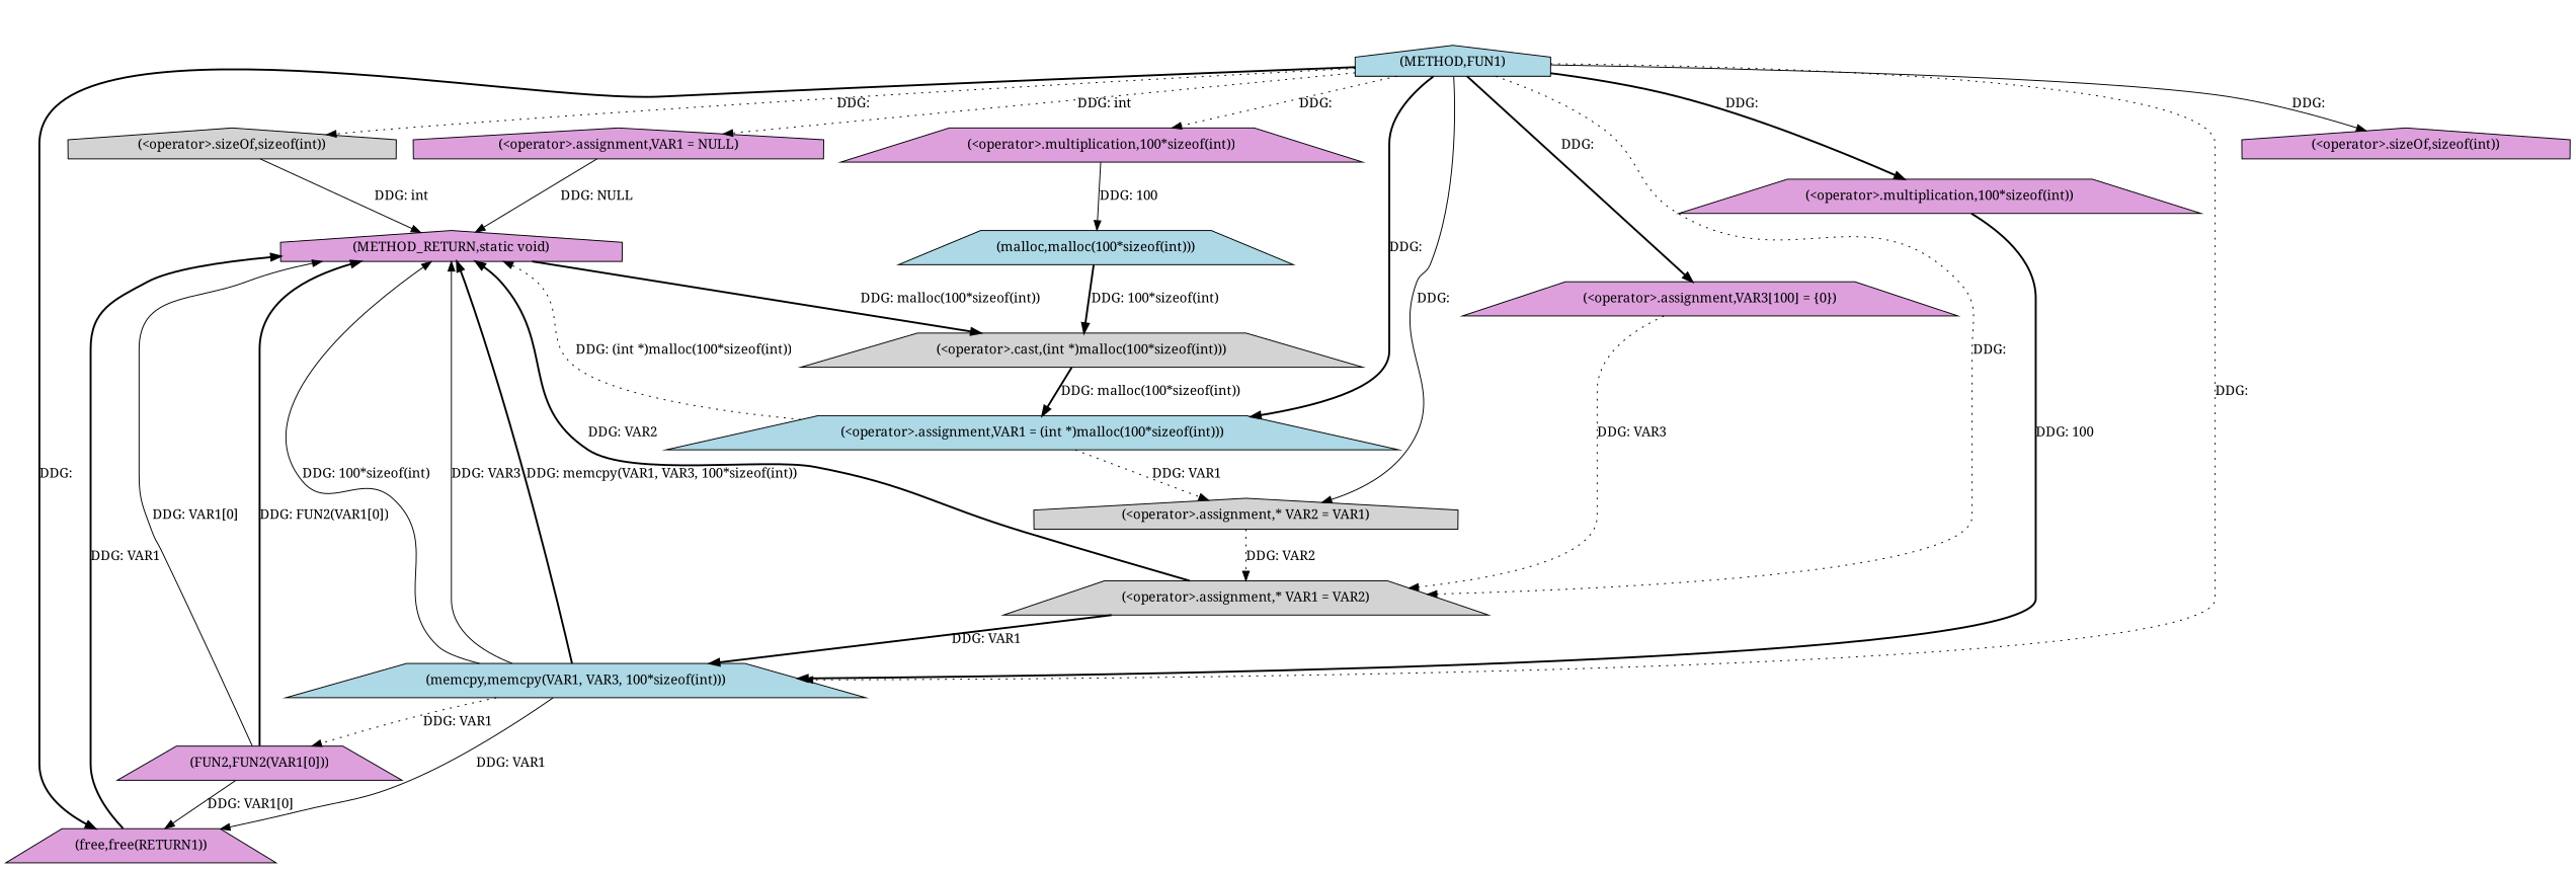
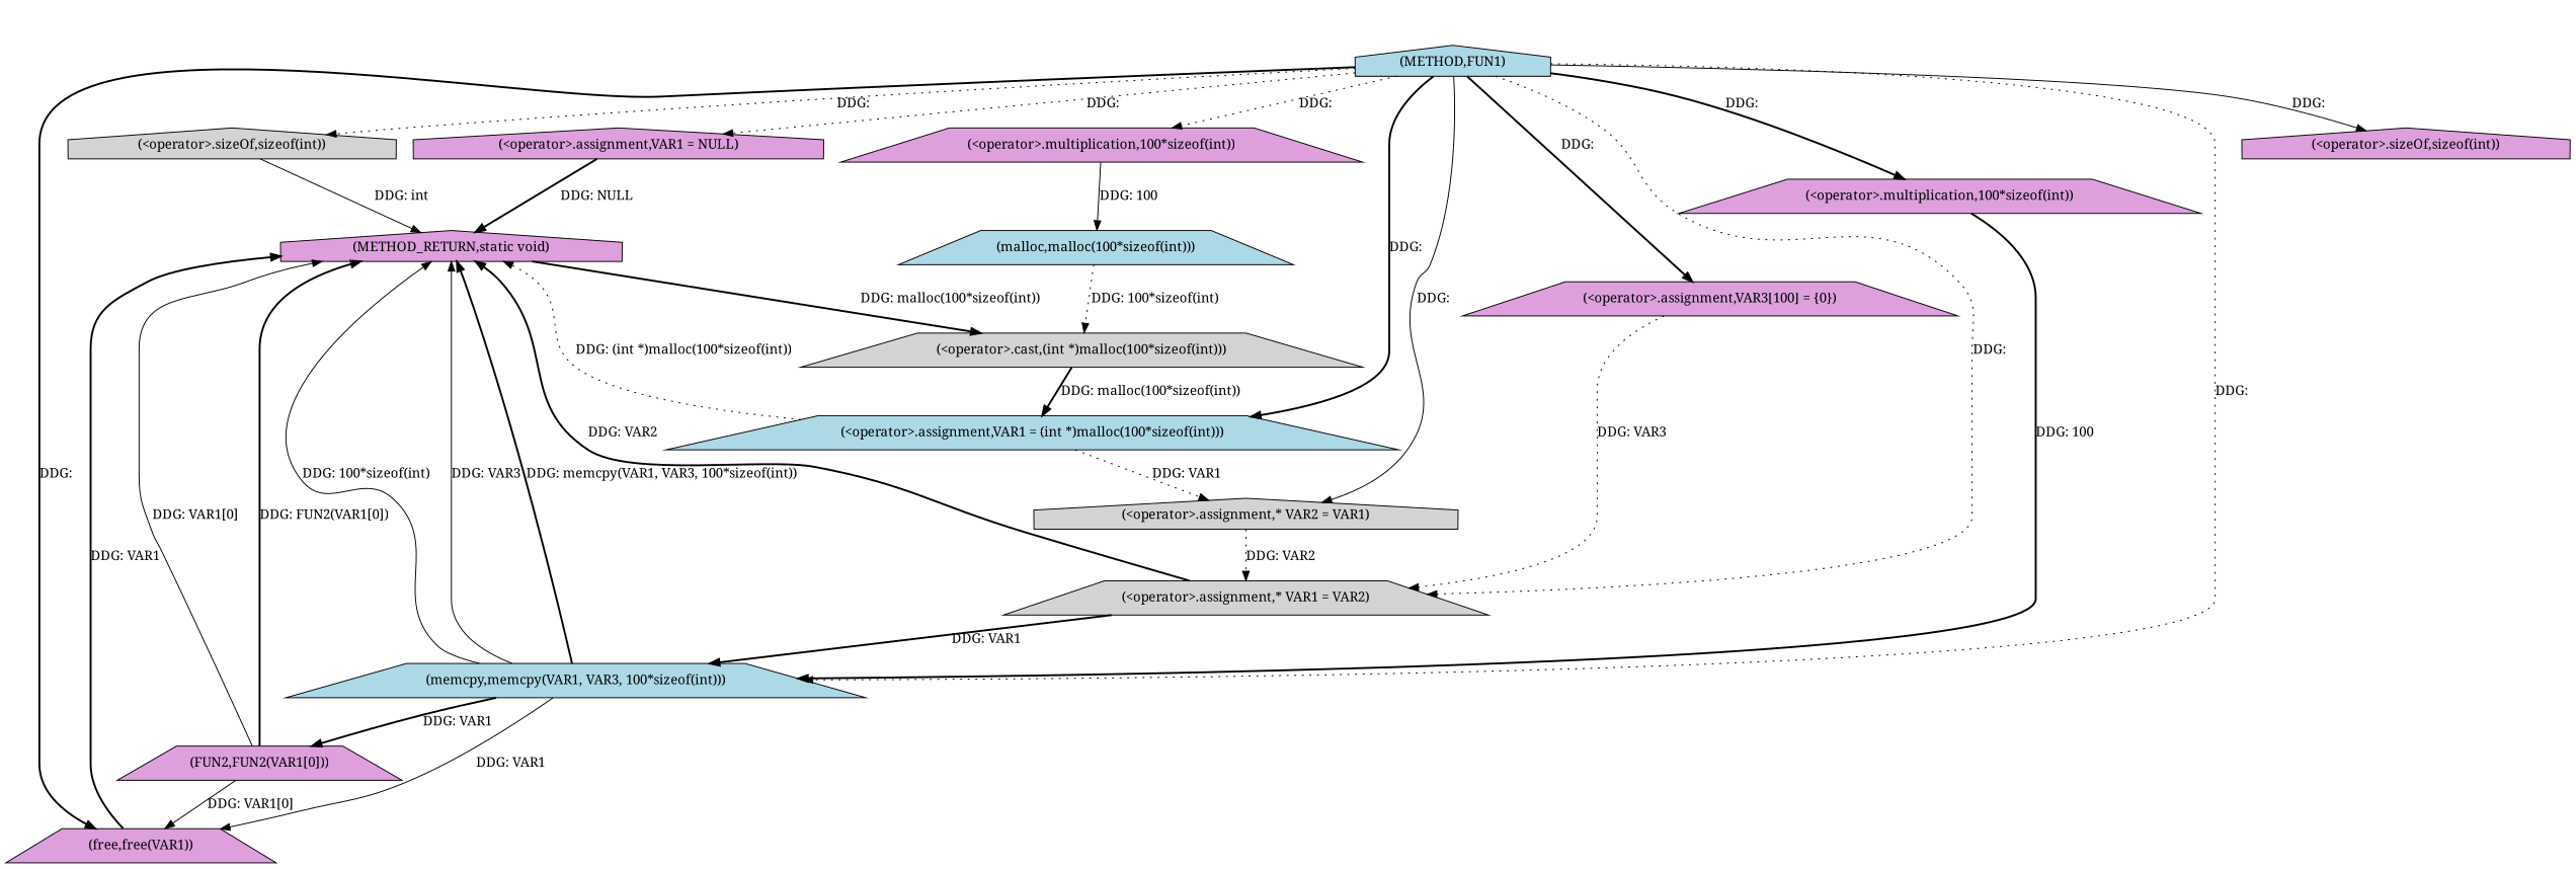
  digraph {
    fontname="Noto Serif"
    node [fillcolor=plum fontname="Noto Serif" shape=trapezium style=filled]
    edge [fontname="Noto Serif" style=bold]
    n1 [fillcolor=lightblue label="(METHOD,FUN1)" shape=house]
    n2 [label="(<operator>.assignment,VAR1 = NULL)" shape=house]
    n3 [fillcolor=lightblue label="(<operator>.assignment,VAR1 = (int *)malloc(100*sizeof(int)))"]
    n4 [label="(<operator>.multiplication,100*sizeof(int))"]
    n5 [label="(<operator>.sizeOf,sizeof(int))" shape=house]
    n6 [fillcolor=lightgrey label="(<operator>.assignment,* VAR2 = VAR1)" shape=house]
    n7 [fillcolor=lightgrey label="(<operator>.assignment,* VAR1 = VAR2)"]
    n8 [label="(<operator>.assignment,VAR3[100] = {0})"]
    n9 [fillcolor=lightblue label="(memcpy,memcpy(VAR1, VAR3, 100*sizeof(int)))"]
    n10 [label="(<operator>.multiplication,100*sizeof(int))"]
    n11 [fillcolor=lightgrey label="(<operator>.sizeOf,sizeof(int))" shape=house]
-   n12 [label="(free,free(RETURN1))"]
+   n12 [label="(free,free(VAR1))"]
    n13 [label="(METHOD_RETURN,static void)" shape=house]
    n14 [fillcolor=lightblue label="(malloc,malloc(100*sizeof(int)))"]
    n15 [label="(FUN2,FUN2(VAR1[0]))"]
    n16 [fillcolor=lightgrey label="(<operator>.cast,(int *)malloc(100*sizeof(int)))"]
-   n1 -> n2 [label="DDG: int" style=dotted]
+   n1 -> n2 [label="DDG: " style=dotted]
    n1 -> n3 [label="DDG: "]
    n1 -> n4 [label="DDG: " style=dotted]
    n1 -> n5 [label="DDG: " style=solid]
    n1 -> n6 [label="DDG: " style=solid]
    n1 -> n7 [label="DDG: " style=dotted]
    n1 -> n8 [label="DDG: "]
    n1 -> n9 [label="DDG: " style=dotted]
    n1 -> n10 [label="DDG: "]
    n1 -> n11 [label="DDG: " style=dotted]
    n1 -> n12 [label="DDG: "]
-   n2 -> n13 [label="DDG: NULL" style=solid]
+   n2 -> n13 [label="DDG: NULL"]
    n3 -> n6 [label="DDG: VAR1" style=dotted]
    n3 -> n13 [label="DDG: (int *)malloc(100*sizeof(int))" style=dotted]
    n4 -> n14 [label="DDG: 100" style=solid]
    n6 -> n7 [label="DDG: VAR2" style=dotted]
    n7 -> n9 [label="DDG: VAR1"]
    n7 -> n13 [label="DDG: VAR2"]
    n8 -> n7 [label="DDG: VAR3" style=dotted]
    n9 -> n12 [label="DDG: VAR1" style=solid]
    n9 -> n13 [label="DDG: memcpy(VAR1, VAR3, 100*sizeof(int))"]
    n9 -> n13 [label="DDG: 100*sizeof(int)" style=solid]
    n9 -> n13 [label="DDG: VAR3" style=solid]
-   n9 -> n15 [label="DDG: VAR1" style=dotted]
+   n9 -> n15 [label="DDG: VAR1"]
    n10 -> n9 [label="DDG: 100"]
    n11 -> n13 [label="DDG: int" style=solid]
    n12 -> n13 [label="DDG: VAR1"]
    n13 -> n16 [label="DDG: malloc(100*sizeof(int))"]
-   n14 -> n16 [label="DDG: 100*sizeof(int)"]
+   n14 -> n16 [label="DDG: 100*sizeof(int)" style=dotted]
    n15 -> n12 [label="DDG: VAR1[0]" style=solid]
    n15 -> n13 [label="DDG: VAR1[0]" style=solid]
    n15 -> n13 [label="DDG: FUN2(VAR1[0])"]
    n16 -> n3 [label="DDG: malloc(100*sizeof(int))"]
  }
